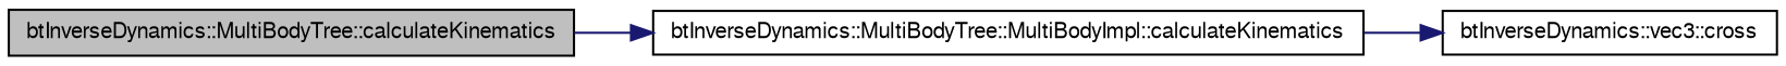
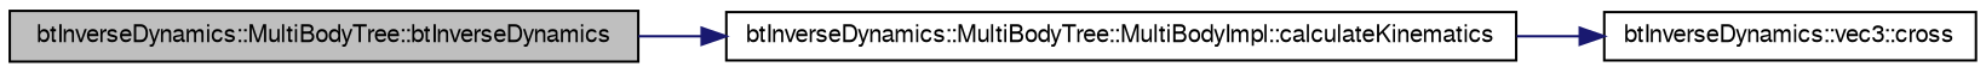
  digraph {
    rankdir=LR
    node [color=black fontname=FreeSans fontsize=10 shape=record]
    edge [color=midnightblue fontname=FreeSans fontsize=10 labelfontname=FreeSans labelfontsize=10 style=solid]
-   n1 [fillcolor=grey75 fontcolor=black height=0.2 label="btInverseDynamics::MultiBodyTree::calculateKinematics" style=filled width=0.4]
+   n1 [fillcolor=grey75 fontcolor=black height=0.2 label="btInverseDynamics::MultiBodyTree::btInverseDynamics" style=filled width=0.4]
    n2 [height=0.2 label="btInverseDynamics::MultiBodyTree::MultiBodyImpl::calculateKinematics" width=0.4]
    n3 [height=0.2 label="btInverseDynamics::vec3::cross" width=0.4]
    n1 -> n2
    n2 -> n3
  }
